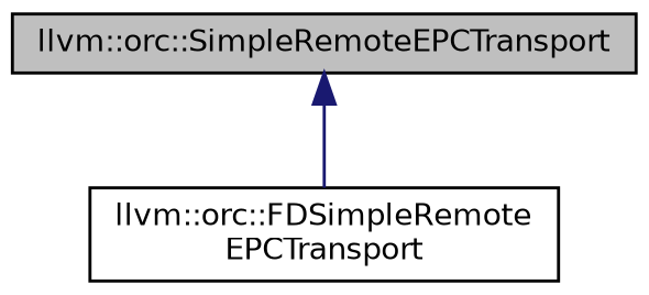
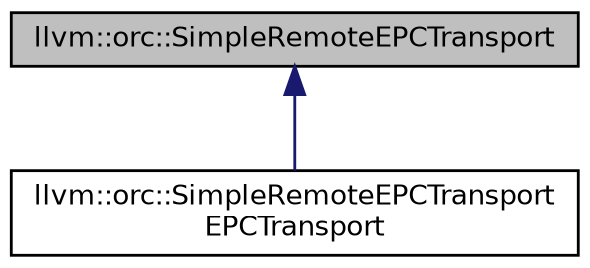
  digraph {
    node [color=black fontname=Helvetica fontsize=10 shape=record]
    n1 [fillcolor=grey75 fontcolor=black height=0.2 label="llvm::orc::SimpleRemoteEPCTransport" style=filled width=0.4]
-   n2 [height=0.2 label="llvm::orc::FDSimpleRemote\lEPCTransport" width=0.4]
+   n2 [height=0.2 label="llvm::orc::SimpleRemoteEPCTransport\lEPCTransport" width=0.4]
    n1 -> n2 [color=midnightblue dir=back fontname=Helvetica fontsize=10 labelfontname=Helvetica labelfontsize=10 style=solid]
  }
